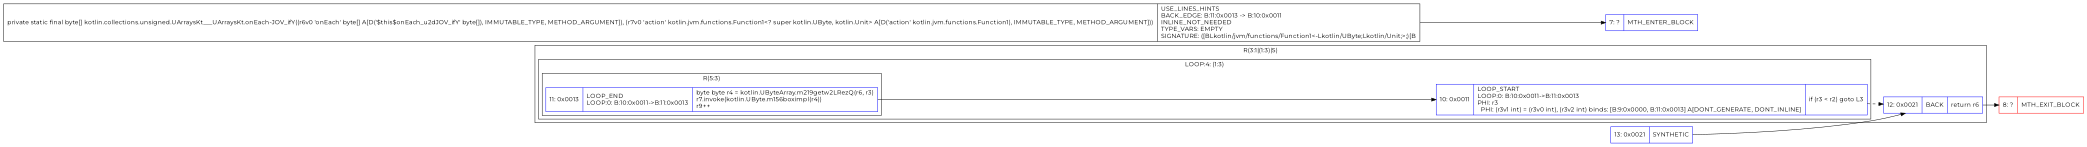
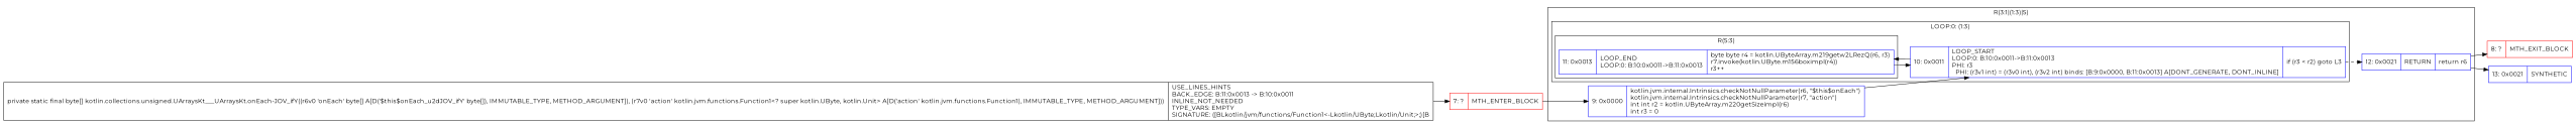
  digraph {
    fontname=Montserrat
    rankdir=LR
    node [color=blue fontname=Montserrat shape=record]
    edge [fontname=Montserrat]
-   n1 [label="{11\:\ 0x0013|LOOP_END\lLOOP:0: B:10:0x0011\-\>B:11:0x0013\l|byte byte r4 = kotlin.UByteArray.m219getw2LRezQ(r6, r3)\lr7.invoke(kotlin.UByte.m156boximpl(r4))\lr9++\l}"]
+   n1 [label="{11\:\ 0x0013|LOOP_END\lLOOP:0: B:10:0x0011\-\>B:11:0x0013\l|byte byte r4 = kotlin.UByteArray.m219getw2LRezQ(r6, r3)\lr7.invoke(kotlin.UByte.m156boximpl(r4))\lr3++\l}"]
    n2 [label="{10\:\ 0x0011|LOOP_START\lLOOP:0: B:10:0x0011\-\>B:11:0x0013\lPHI: r3 \l  PHI: (r3v1 int) = (r3v0 int), (r3v2 int) binds: [B:9:0x0000, B:11:0x0013] A[DONT_GENERATE, DONT_INLINE]\l|if (r3 \< r2) goto L3\l}"]
-   n4 [label="{12\:\ 0x0021|BACK\l|return r6\l}"]
+   n3 [label="{9\:\ 0x0000|kotlin.jvm.internal.Intrinsics.checkNotNullParameter(r6, \"$this$onEach\")\lkotlin.jvm.internal.Intrinsics.checkNotNullParameter(r7, \"action\")\lint int r2 = kotlin.UByteArray.m220getSizeimpl(r6)\lint r3 = 0\l}"]
+   n4 [label="{12\:\ 0x0021|RETURN\l|return r6\l}"]
    n5 [color=red label="{8\:\ ?|MTH_EXIT_BLOCK\l}"]
    n6 [label="{13\:\ 0x0021|SYNTHETIC\l}"]
-   n7 [label="{7\:\ ?|MTH_ENTER_BLOCK\l}"]
+   n7 [color=red label="{7\:\ ?|MTH_ENTER_BLOCK\l}"]
    n8 [label="{private static final byte[] kotlin.collections.unsigned.UArraysKt___UArraysKt.onEach\-JOV_ifY((r6v0 'onEach' byte[] A[D('$this$onEach_u2dJOV_ifY' byte[]), IMMUTABLE_TYPE, METHOD_ARGUMENT]), (r7v0 'action' kotlin.jvm.functions.Function1\<? super kotlin.UByte, kotlin.Unit\> A[D('action' kotlin.jvm.functions.Function1), IMMUTABLE_TYPE, METHOD_ARGUMENT]))  | USE_LINES_HINTS\lBACK_EDGE: B:11:0x0013 \-\> B:10:0x0011\lINLINE_NOT_NEEDED\lTYPE_VARS: EMPTY\lSIGNATURE: ([BLkotlin\/jvm\/functions\/Function1\<\-Lkotlin\/UByte;Lkotlin\/Unit;\>;)[B\l}" color=""]
    subgraph cluster_1 {
      label="R(3:1|(1:3)|5)"
+     n3
      n4
      subgraph cluster_2 {
-       label="LOOP:4: (1:3)"
+       label="LOOP:0: (1:3)"
        n2
        subgraph cluster_3 {
          label="R(5:3)"
          n1
        }
      }
    }
    n1 -> n2
+   n2 -> n1
    n2 -> n4 [style=dashed]
+   n3 -> n2
    n4 -> n5
-   n6 -> n4
+   n4 -> n6
+   n7 -> n3
    n8 -> n7
  }
